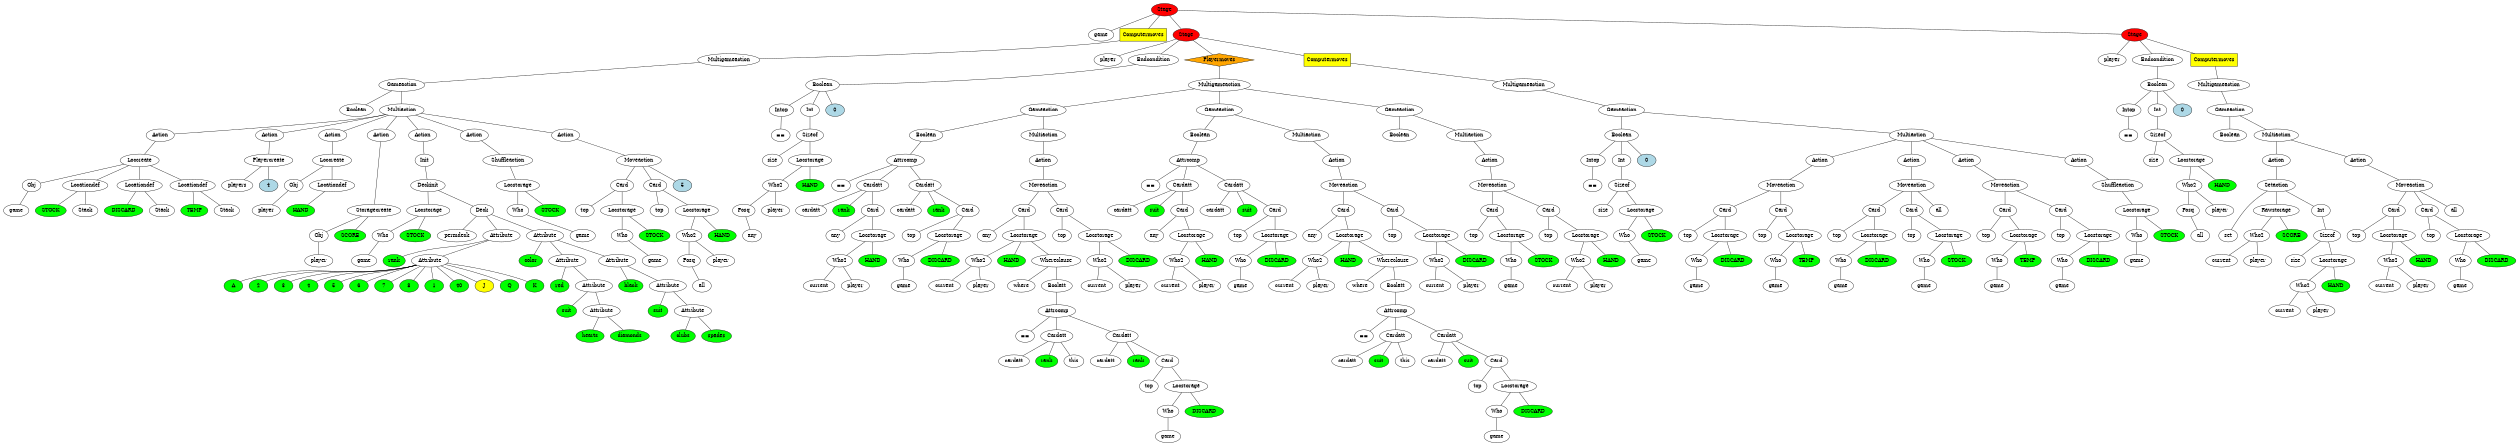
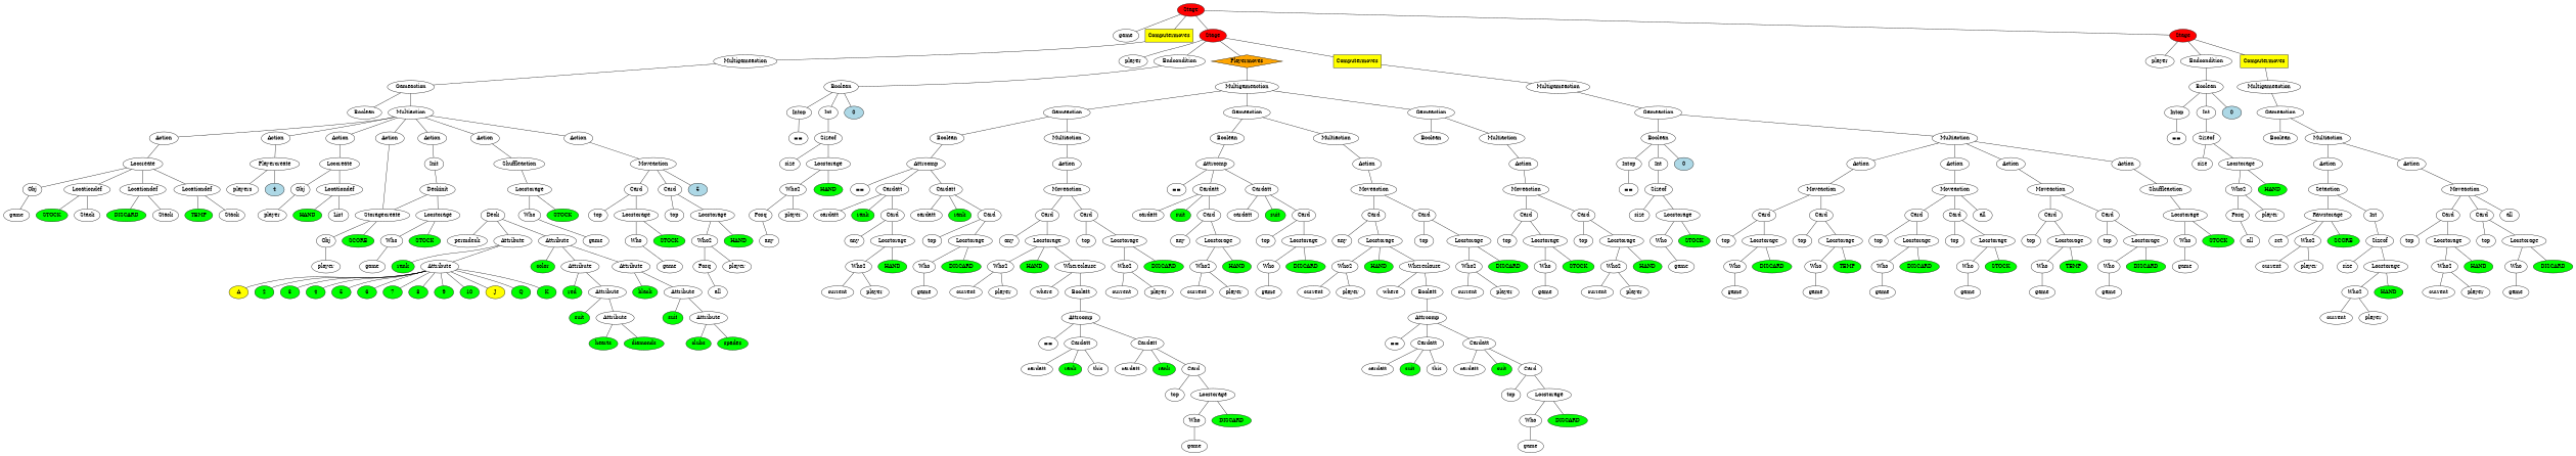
  graph {
    n1 [fillcolor=red label=Stage style=filled]
    n2 [label=game]
    n3 [fillcolor=yellow label=Computermoves shape=box style=filled]
    n4 [fillcolor=red label=Stage style=filled]
    n5 [fillcolor=red label=Stage style=filled]
    n6 [label=Multigameaction]
    n7 [label=player]
    n8 [label=Endcondition]
    n9 [fillcolor=orange label=Playermoves shape=diamond style=filled]
    n10 [fillcolor=yellow label=Computermoves shape=box style=filled]
    n11 [label=player]
    n12 [label=Endcondition]
    n13 [fillcolor=yellow label=Computermoves shape=box style=filled]
    n14 [label=Gameaction]
    n15 [label=Boolean]
    n16 [label=Multiaction]
    n17 [label=Action]
    n18 [label=Action]
    n19 [label=Action]
    n20 [label=Action]
    n21 [label=Action]
    n22 [label=Action]
    n23 [label=Action]
    n24 [label=Loccreate]
    n25 [label=Playercreate]
    n26 [label=Loccreate]
    n27 [label=Storagecreate]
    n28 [label=Init]
    n29 [label=Shuffleaction]
    n30 [label=Moveaction]
    n31 [label=Obj]
    n32 [label=Locationdef]
    n33 [label=Locationdef]
    n34 [label=Locationdef]
    n35 [label=game]
    n36 [fillcolor=green label=STOCK style=filled]
    n37 [label=Stack]
    n38 [fillcolor=green label=DISCARD style=filled]
    n39 [label=Stack]
    n40 [fillcolor=green label=TEMP style=filled]
    n41 [label=Stack]
    n42 [label=players]
    n43 [fillcolor=lightblue label=4 style=filled]
    n44 [label=Obj]
    n45 [label=Locationdef]
    n46 [label=player]
    n47 [fillcolor=green label=HAND style=filled]
+   n48 [label=List]
    n49 [label=Obj]
    n50 [fillcolor=green label=SCORE style=filled]
    n51 [label=player]
    n52 [label=Deckinit]
    n53 [label=Locstorage]
    n54 [label=Deck]
    n55 [label=Who]
    n56 [fillcolor=green label=STOCK style=filled]
    n57 [label=permdeck]
    n58 [label=Attribute]
    n59 [label=Attribute]
    n60 [label=game]
    n61 [fillcolor=green label=rank style=filled]
    n62 [label=Attribute]
    n63 [fillcolor=green label=color style=filled]
    n64 [label=Attribute]
    n65 [label=Attribute]
-   n66 [fillcolor=green label=A style=filled]
+   n66 [fillcolor=yellow label=A style=filled]
    n67 [fillcolor=green label=2 style=filled]
    n68 [fillcolor=green label=3 style=filled]
    n69 [fillcolor=green label=4 style=filled]
    n70 [fillcolor=green label=5 style=filled]
    n71 [fillcolor=green label=6 style=filled]
    n72 [fillcolor=green label=7 style=filled]
    n73 [fillcolor=green label=8 style=filled]
-   n74 [fillcolor=green label=1 style=filled]
-   n75 [fillcolor=green label=40 style=filled]
+   n74 [fillcolor=green label=9 style=filled]
+   n75 [fillcolor=green label=10 style=filled]
    n76 [fillcolor=yellow label=J style=filled]
    n77 [fillcolor=green label=Q style=filled]
    n78 [fillcolor=green label=K style=filled]
    n79 [fillcolor=green label=red style=filled]
    n80 [label=Attribute]
    n81 [fillcolor=green label=black style=filled]
    n82 [label=Attribute]
    n83 [fillcolor=green label=suit style=filled]
    n84 [label=Attribute]
    n85 [fillcolor=green label=hearts style=filled]
    n86 [fillcolor=green label=diamonds style=filled]
    n87 [fillcolor=green label=suit style=filled]
    n88 [label=Attribute]
    n89 [fillcolor=green label=clubs style=filled]
    n90 [fillcolor=green label=spades style=filled]
    n91 [label=Locstorage]
    n92 [label=Who]
    n93 [fillcolor=green label=STOCK style=filled]
    n94 [label=game]
    n95 [label=Card]
    n96 [label=Card]
    n97 [fillcolor=lightblue label=5 style=filled]
    n98 [label=top]
    n99 [label=Locstorage]
    n100 [label=top]
    n101 [label=Locstorage]
    n102 [label=Who]
    n103 [fillcolor=green label=STOCK style=filled]
    n104 [label=game]
    n105 [label=Who2]
    n106 [fillcolor=green label=HAND style=filled]
    n107 [label=Posq]
    n108 [label=player]
    n109 [label=all]
    n110 [label=Boolean]
    n111 [label=Multigameaction]
    n112 [label=Multigameaction]
    n113 [label=Intop]
    n114 [label=Int]
    n115 [fillcolor=lightblue label=0 style=filled]
    n116 [label="=="]
    n117 [label=Sizeof]
    n118 [label=size]
    n119 [label=Locstorage]
    n120 [label=Who2]
    n121 [fillcolor=green label=HAND style=filled]
    n122 [label=Posq]
    n123 [label=player]
    n124 [label=any]
    n125 [label=Gameaction]
    n126 [label=Gameaction]
    n127 [label=Gameaction]
    n128 [label=Boolean]
    n129 [label=Multiaction]
    n130 [label=Boolean]
    n131 [label=Multiaction]
    n132 [label=Boolean]
    n133 [label=Multiaction]
    n134 [label=Attrcomp]
    n135 [label=Action]
    n136 [label="=="]
    n137 [label=Cardatt]
    n138 [label=Cardatt]
    n139 [label=cardatt]
    n140 [fillcolor=green label=rank style=filled]
    n141 [label=Card]
    n142 [label=cardatt]
    n143 [fillcolor=green label=rank style=filled]
    n144 [label=Card]
    n145 [label=any]
    n146 [label=Locstorage]
    n147 [label=Who2]
    n148 [fillcolor=green label=HAND style=filled]
    n149 [label=current]
    n150 [label=player]
    n151 [label=top]
    n152 [label=Locstorage]
    n153 [label=Who]
    n154 [fillcolor=green label=DISCARD style=filled]
    n155 [label=game]
    n156 [label=Moveaction]
    n157 [label=Card]
    n158 [label=Card]
    n159 [label=any]
    n160 [label=Locstorage]
    n161 [label=top]
    n162 [label=Locstorage]
    n163 [label=Who2]
    n164 [fillcolor=green label=HAND style=filled]
    n165 [label=Whereclause]
    n166 [label=current]
    n167 [label=player]
    n168 [label=where]
    n169 [label=Boolatt]
    n170 [label=Attrcomp]
    n171 [label="=="]
    n172 [label=Cardatt]
    n173 [label=Cardatt]
    n174 [label=cardatt]
    n175 [fillcolor=green label=rank style=filled]
    n176 [label=this]
    n177 [label=cardatt]
    n178 [fillcolor=green label=rank style=filled]
    n179 [label=Card]
    n180 [label=top]
    n181 [label=Locstorage]
    n182 [label=Who]
    n183 [fillcolor=green label=DISCARD style=filled]
    n184 [label=game]
    n185 [label=Who2]
    n186 [fillcolor=green label=DISCARD style=filled]
    n187 [label=current]
    n188 [label=player]
    n189 [label=Attrcomp]
    n190 [label=Action]
    n191 [label="=="]
    n192 [label=Cardatt]
    n193 [label=Cardatt]
    n194 [label=cardatt]
    n195 [fillcolor=green label=suit style=filled]
    n196 [label=Card]
    n197 [label=cardatt]
    n198 [fillcolor=green label=suit style=filled]
    n199 [label=Card]
    n200 [label=any]
    n201 [label=Locstorage]
    n202 [label=Who2]
    n203 [fillcolor=green label=HAND style=filled]
    n204 [label=current]
    n205 [label=player]
    n206 [label=top]
    n207 [label=Locstorage]
    n208 [label=Who]
    n209 [fillcolor=green label=DISCARD style=filled]
    n210 [label=game]
    n211 [label=Moveaction]
    n212 [label=Card]
    n213 [label=Card]
    n214 [label=any]
    n215 [label=Locstorage]
    n216 [label=top]
    n217 [label=Locstorage]
    n218 [label=Who2]
    n219 [fillcolor=green label=HAND style=filled]
    n220 [label=Whereclause]
    n221 [label=current]
    n222 [label=player]
    n223 [label=where]
    n224 [label=Boolatt]
    n225 [label=Attrcomp]
    n226 [label="=="]
    n227 [label=Cardatt]
    n228 [label=Cardatt]
    n229 [label=cardatt]
    n230 [fillcolor=green label=suit style=filled]
    n231 [label=this]
    n232 [label=cardatt]
    n233 [fillcolor=green label=suit style=filled]
    n234 [label=Card]
    n235 [label=top]
    n236 [label=Locstorage]
    n237 [label=Who]
    n238 [fillcolor=green label=DISCARD style=filled]
    n239 [label=game]
    n240 [label=Who2]
    n241 [fillcolor=green label=DISCARD style=filled]
    n242 [label=current]
    n243 [label=player]
    n244 [label=Action]
    n245 [label=Moveaction]
    n246 [label=Card]
    n247 [label=Card]
    n248 [label=top]
    n249 [label=Locstorage]
    n250 [label=top]
    n251 [label=Locstorage]
    n252 [label=Who]
    n253 [fillcolor=green label=STOCK style=filled]
    n254 [label=game]
    n255 [label=Who2]
    n256 [fillcolor=green label=HAND style=filled]
    n257 [label=current]
    n258 [label=player]
    n259 [label=Gameaction]
    n260 [label=Boolean]
    n261 [label=Multiaction]
    n262 [label=Intop]
    n263 [label=Int]
    n264 [fillcolor=lightblue label=0 style=filled]
    n265 [label=Action]
    n266 [label=Action]
    n267 [label=Action]
    n268 [label=Action]
    n269 [label="=="]
    n270 [label=Sizeof]
    n271 [label=size]
    n272 [label=Locstorage]
    n273 [label=Who]
    n274 [fillcolor=green label=STOCK style=filled]
    n275 [label=game]
    n276 [label=Moveaction]
    n277 [label=Moveaction]
    n278 [label=Moveaction]
    n279 [label=Shuffleaction]
    n280 [label=Card]
    n281 [label=Card]
    n282 [label=top]
    n283 [label=Locstorage]
    n284 [label=top]
    n285 [label=Locstorage]
    n286 [label=Who]
    n287 [fillcolor=green label=DISCARD style=filled]
    n288 [label=game]
    n289 [label=Who]
    n290 [fillcolor=green label=TEMP style=filled]
    n291 [label=game]
    n292 [label=Card]
    n293 [label=Card]
    n294 [label=all]
    n295 [label=top]
    n296 [label=Locstorage]
    n297 [label=top]
    n298 [label=Locstorage]
    n299 [label=Who]
    n300 [fillcolor=green label=DISCARD style=filled]
    n301 [label=game]
    n302 [label=Who]
    n303 [fillcolor=green label=STOCK style=filled]
    n304 [label=game]
    n305 [label=Card]
    n306 [label=Card]
    n307 [label=top]
    n308 [label=Locstorage]
    n309 [label=top]
    n310 [label=Locstorage]
    n311 [label=Who]
    n312 [fillcolor=green label=TEMP style=filled]
    n313 [label=game]
    n314 [label=Who]
    n315 [fillcolor=green label=DISCARD style=filled]
    n316 [label=game]
    n317 [label=Locstorage]
    n318 [label=Who]
    n319 [fillcolor=green label=STOCK style=filled]
    n320 [label=game]
    n321 [label=Boolean]
    n322 [label=Multigameaction]
    n323 [label=Intop]
    n324 [label=Int]
    n325 [fillcolor=lightblue label=0 style=filled]
    n326 [label="=="]
    n327 [label=Sizeof]
    n328 [label=size]
    n329 [label=Locstorage]
    n330 [label=Who2]
    n331 [fillcolor=green label=HAND style=filled]
    n332 [label=Posq]
    n333 [label=player]
    n334 [label=all]
    n335 [label=Gameaction]
    n336 [label=Boolean]
    n337 [label=Multiaction]
    n338 [label=Action]
    n339 [label=Action]
    n340 [label=Setaction]
    n341 [label=Moveaction]
    n342 [label=set]
    n343 [label=Rawstorage]
    n344 [label=Int]
    n345 [label=Who2]
    n346 [fillcolor=green label=SCORE style=filled]
    n347 [label=Sizeof]
    n348 [label=current]
    n349 [label=player]
    n350 [label=size]
    n351 [label=Locstorage]
    n352 [label=Who2]
    n353 [fillcolor=green label=HAND style=filled]
    n354 [label=current]
    n355 [label=player]
    n356 [label=Card]
    n357 [label=Card]
    n358 [label=all]
    n359 [label=top]
    n360 [label=Locstorage]
    n361 [label=top]
    n362 [label=Locstorage]
    n363 [label=Who2]
    n364 [fillcolor=green label=HAND style=filled]
    n365 [label=current]
    n366 [label=player]
    n367 [label=Who]
    n368 [fillcolor=green label=DISCARD style=filled]
    n369 [label=game]
    n1 -- n2
    n1 -- n3
    n1 -- n4
    n1 -- n5
    n3 -- n6
    n4 -- n7
    n4 -- n8
    n4 -- n9
    n4 -- n10
    n5 -- n11
    n5 -- n12
    n5 -- n13
    n6 -- n14
    n8 -- n110
    n9 -- n111
    n10 -- n112
    n12 -- n321
    n13 -- n322
    n14 -- n15
    n14 -- n16
    n16 -- n17
    n16 -- n18
    n16 -- n19
    n16 -- n20
    n16 -- n21
    n16 -- n22
    n16 -- n23
    n17 -- n24
    n18 -- n25
    n19 -- n26
    n20 -- n27
    n21 -- n28
    n22 -- n29
    n23 -- n30
    n24 -- n31
    n24 -- n32
    n24 -- n33
    n24 -- n34
    n25 -- n42
    n25 -- n43
    n26 -- n44
    n26 -- n45
    n27 -- n49
    n27 -- n50
    n28 -- n52
    n29 -- n91
    n30 -- n95
    n30 -- n96
    n30 -- n97
    n31 -- n35
    n32 -- n36
    n32 -- n37
    n33 -- n38
    n33 -- n39
    n34 -- n40
    n34 -- n41
    n44 -- n46
    n45 -- n47
+   n45 -- n48
    n49 -- n51
    n52 -- n53
-   n52 -- n54
+   n52 -- n27
    n53 -- n55
    n53 -- n56
    n54 -- n57
    n54 -- n58
    n54 -- n59
    n55 -- n60
    n58 -- n61
    n58 -- n62
    n59 -- n63
    n59 -- n64
    n59 -- n65
    n62 -- n66
    n62 -- n67
    n62 -- n68
    n62 -- n69
    n62 -- n70
    n62 -- n71
    n62 -- n72
    n62 -- n73
    n62 -- n74
    n62 -- n75
    n62 -- n76
    n62 -- n77
    n62 -- n78
    n64 -- n79
    n64 -- n80
    n65 -- n81
    n65 -- n82
    n80 -- n83
    n80 -- n84
    n82 -- n87
    n82 -- n88
    n84 -- n85
    n84 -- n86
    n88 -- n89
    n88 -- n90
    n91 -- n92
    n91 -- n93
    n92 -- n94
    n95 -- n98
    n95 -- n99
    n96 -- n100
    n96 -- n101
    n99 -- n102
    n99 -- n103
    n101 -- n105
    n101 -- n106
    n102 -- n104
    n105 -- n107
    n105 -- n108
    n107 -- n109
    n110 -- n113
    n110 -- n114
    n110 -- n115
    n111 -- n125
    n111 -- n126
    n111 -- n127
    n112 -- n259
    n113 -- n116
    n114 -- n117
    n117 -- n118
    n117 -- n119
    n119 -- n120
    n119 -- n121
    n120 -- n122
    n120 -- n123
    n122 -- n124
    n125 -- n128
    n125 -- n129
    n126 -- n130
    n126 -- n131
    n127 -- n132
    n127 -- n133
    n128 -- n134
    n129 -- n135
    n130 -- n189
    n131 -- n190
    n133 -- n244
    n134 -- n136
    n134 -- n137
    n134 -- n138
    n135 -- n156
    n137 -- n139
    n137 -- n140
    n137 -- n141
    n138 -- n142
    n138 -- n143
    n138 -- n144
    n141 -- n145
    n141 -- n146
    n144 -- n151
    n144 -- n152
    n146 -- n147
    n146 -- n148
    n147 -- n149
    n147 -- n150
    n152 -- n153
    n152 -- n154
    n153 -- n155
    n156 -- n157
    n156 -- n158
    n157 -- n159
    n157 -- n160
    n158 -- n161
    n158 -- n162
    n160 -- n163
    n160 -- n164
    n160 -- n165
    n162 -- n185
    n162 -- n186
    n163 -- n166
    n163 -- n167
    n165 -- n168
    n165 -- n169
    n169 -- n170
    n170 -- n171
    n170 -- n172
    n170 -- n173
    n172 -- n174
    n172 -- n175
    n172 -- n176
    n173 -- n177
    n173 -- n178
    n173 -- n179
    n179 -- n180
    n179 -- n181
    n181 -- n182
    n181 -- n183
    n182 -- n184
    n185 -- n187
    n185 -- n188
    n189 -- n191
    n189 -- n192
    n189 -- n193
    n190 -- n211
    n192 -- n194
    n192 -- n195
    n192 -- n196
    n193 -- n197
    n193 -- n198
    n193 -- n199
    n196 -- n200
    n196 -- n201
    n199 -- n206
    n199 -- n207
    n201 -- n202
    n201 -- n203
    n202 -- n204
    n202 -- n205
    n207 -- n208
    n207 -- n209
    n208 -- n210
    n211 -- n212
    n211 -- n213
    n212 -- n214
    n212 -- n215
    n213 -- n216
    n213 -- n217
    n215 -- n218
    n215 -- n219
    n215 -- n220
    n217 -- n240
    n217 -- n241
    n218 -- n221
    n218 -- n222
    n220 -- n223
    n220 -- n224
    n224 -- n225
    n225 -- n226
    n225 -- n227
    n225 -- n228
    n227 -- n229
    n227 -- n230
    n227 -- n231
    n228 -- n232
    n228 -- n233
    n228 -- n234
    n234 -- n235
    n234 -- n236
    n236 -- n237
    n236 -- n238
    n237 -- n239
    n240 -- n242
    n240 -- n243
    n244 -- n245
    n245 -- n246
    n245 -- n247
    n246 -- n248
    n246 -- n249
    n247 -- n250
    n247 -- n251
    n249 -- n252
    n249 -- n253
    n251 -- n255
    n251 -- n256
    n252 -- n254
    n255 -- n257
    n255 -- n258
    n259 -- n260
    n259 -- n261
    n260 -- n262
    n260 -- n263
    n260 -- n264
    n261 -- n265
    n261 -- n266
    n261 -- n267
    n261 -- n268
    n262 -- n269
    n263 -- n270
    n265 -- n276
    n266 -- n277
    n267 -- n278
    n268 -- n279
    n270 -- n271
    n270 -- n272
    n272 -- n273
    n272 -- n274
    n273 -- n275
    n276 -- n280
    n276 -- n281
    n277 -- n292
    n277 -- n293
    n277 -- n294
    n278 -- n305
    n278 -- n306
    n279 -- n317
    n280 -- n282
    n280 -- n283
    n281 -- n284
    n281 -- n285
    n283 -- n286
    n283 -- n287
    n285 -- n289
    n285 -- n290
    n286 -- n288
    n289 -- n291
    n292 -- n295
    n292 -- n296
    n293 -- n297
    n293 -- n298
    n296 -- n299
    n296 -- n300
    n298 -- n302
    n298 -- n303
    n299 -- n301
    n302 -- n304
    n305 -- n307
    n305 -- n308
    n306 -- n309
    n306 -- n310
    n308 -- n311
    n308 -- n312
    n310 -- n314
    n310 -- n315
    n311 -- n313
    n314 -- n316
    n317 -- n318
    n317 -- n319
    n318 -- n320
    n321 -- n323
    n321 -- n324
    n321 -- n325
    n322 -- n335
    n323 -- n326
    n324 -- n327
    n327 -- n328
    n327 -- n329
    n329 -- n330
    n329 -- n331
    n330 -- n332
    n330 -- n333
    n332 -- n334
    n335 -- n336
    n335 -- n337
    n337 -- n338
    n337 -- n339
    n338 -- n340
    n339 -- n341
-   n340 -- n342
+   n343 -- n342
    n340 -- n343
    n340 -- n344
    n341 -- n356
    n341 -- n357
    n341 -- n358
    n343 -- n345
    n343 -- n346
    n344 -- n347
    n345 -- n348
    n345 -- n349
    n347 -- n350
    n347 -- n351
    n351 -- n352
    n351 -- n353
    n352 -- n354
    n352 -- n355
    n356 -- n359
    n356 -- n360
    n357 -- n361
    n357 -- n362
    n360 -- n363
    n360 -- n364
    n362 -- n367
    n362 -- n368
    n363 -- n365
    n363 -- n366
    n367 -- n369
  }
